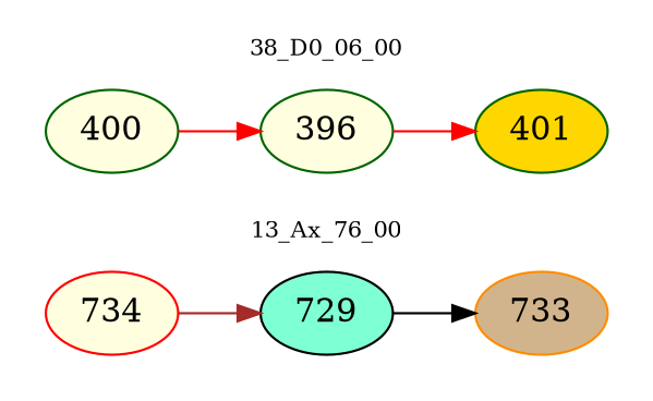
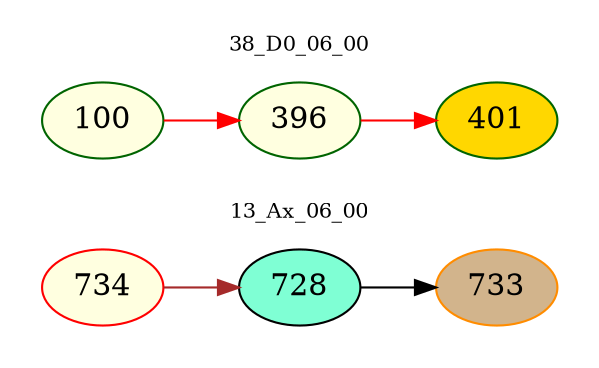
  digraph {
    rankdir=LR
    node [color=darkgreen fillcolor=lightyellow style=filled]
    edge [color=red]
    n1 [color=red label=734]
-   n2 [color=black fillcolor=aquamarine label=729]
+   n2 [color=black fillcolor=aquamarine label=728]
    n3 [color=darkorange fillcolor=tan label=733]
-   n4 [label=400]
+   n4 [label=100]
    n5 [label=396]
    n6 [fillcolor=gold label=401]
    subgraph cluster_1 {
      color=white
      fontsize=10
-     label="13_Ax_76_00"
+     label="13_Ax_06_00"
      n1
      n2
      n3
    }
    subgraph cluster_2 {
      color=white
      fontsize=10
      label="38_D0_06_00"
      n4
      n5
      n6
    }
    n1 -> n2 [color=brown]
    n2 -> n3 [color=black]
    n4 -> n5
    n5 -> n6
  }
